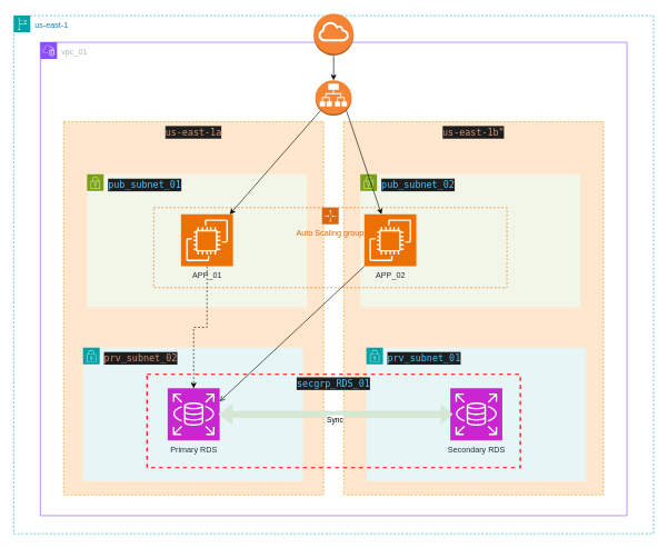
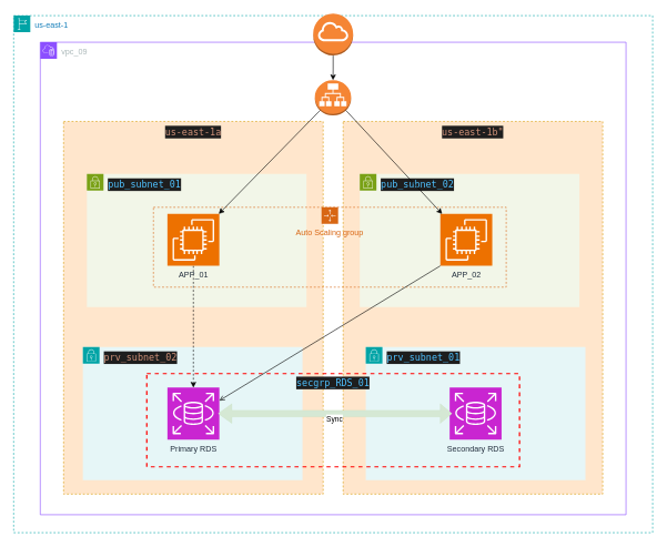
  <mxCell id="0" />
  <mxCell id="1" parent="0" />
  <mxCell id="2" value="&lt;div style=&quot;color: rgb(212, 212, 212); background-color: rgb(30, 30, 30); font-family: &amp;quot;Droid Sans Mono&amp;quot;, &amp;quot;monospace&amp;quot;, monospace; font-size: 14px; line-height: 19px; white-space: pre;&quot;&gt;&lt;span style=&quot;color: #ce9178;&quot;&gt;us-east-1a&lt;/span&gt;&lt;/div&gt;" style="fillColor=#ffe6cc;strokeColor=#d79b00;dashed=1;verticalAlign=top;fontStyle=0;whiteSpace=wrap;html=1;" vertex="1" parent="1"><mxGeometry x="95" y="182" width="390" height="560" as="geometry" /></mxCell>
  <mxCell id="3" value="&lt;div style=&quot;color: rgb(212, 212, 212); background-color: rgb(30, 30, 30); font-family: &amp;quot;Droid Sans Mono&amp;quot;, &amp;quot;monospace&amp;quot;, monospace; font-size: 14px; line-height: 19px; white-space: pre;&quot;&gt;&lt;span style=&quot;color: #ce9178;&quot;&gt;prv_subnet_02&lt;/span&gt;&lt;/div&gt;" style="points=[[0,0],[0.25,0],[0.5,0],[0.75,0],[1,0],[1,0.25],[1,0.5],[1,0.75],[1,1],[0.75,1],[0.5,1],[0.25,1],[0,1],[0,0.75],[0,0.5],[0,0.25]];outlineConnect=0;gradientColor=none;html=1;whiteSpace=wrap;fontSize=12;fontStyle=0;container=1;pointerEvents=0;collapsible=0;recursiveResize=0;shape=mxgraph.aws4.group;grIcon=mxgraph.aws4.group_security_group;grStroke=0;strokeColor=#00A4A6;fillColor=#E6F6F7;verticalAlign=top;align=left;spacingLeft=30;fontColor=#147EBA;dashed=0;" vertex="1" parent="1"><mxGeometry x="124" y="521" width="330" height="200" as="geometry" /></mxCell>
  <mxCell id="4" value="us-east-1" style="points=[[0,0],[0.25,0],[0.5,0],[0.75,0],[1,0],[1,0.25],[1,0.5],[1,0.75],[1,1],[0.75,1],[0.5,1],[0.25,1],[0,1],[0,0.75],[0,0.5],[0,0.25]];outlineConnect=0;gradientColor=none;html=1;whiteSpace=wrap;fontSize=12;fontStyle=0;container=1;pointerEvents=0;collapsible=0;recursiveResize=0;shape=mxgraph.aws4.group;grIcon=mxgraph.aws4.group_region;strokeColor=#00A4A6;fillColor=none;verticalAlign=top;align=left;spacingLeft=30;fontColor=#147EBA;dashed=1;" vertex="1" parent="1"><mxGeometry x="20" y="23" width="960" height="777" as="geometry" /></mxCell>
- <mxCell id="5" value="vpc_01" style="points=[[0,0],[0.25,0],[0.5,0],[0.75,0],[1,0],[1,0.25],[1,0.5],[1,0.75],[1,1],[0.75,1],[0.5,1],[0.25,1],[0,1],[0,0.75],[0,0.5],[0,0.25]];outlineConnect=0;gradientColor=none;html=1;whiteSpace=wrap;fontSize=12;fontStyle=0;container=1;pointerEvents=0;collapsible=0;recursiveResize=0;shape=mxgraph.aws4.group;grIcon=mxgraph.aws4.group_vpc2;strokeColor=#8C4FFF;fillColor=none;verticalAlign=top;align=left;spacingLeft=30;fontColor=#AAB7B8;dashed=0;" vertex="1" parent="4"><mxGeometry x="40" y="40" width="880" height="710" as="geometry" /></mxCell>
+ <mxCell id="5" value="vpc_09" style="points=[[0,0],[0.25,0],[0.5,0],[0.75,0],[1,0],[1,0.25],[1,0.5],[1,0.75],[1,1],[0.75,1],[0.5,1],[0.25,1],[0,1],[0,0.75],[0,0.5],[0,0.25]];outlineConnect=0;gradientColor=none;html=1;whiteSpace=wrap;fontSize=12;fontStyle=0;container=1;pointerEvents=0;collapsible=0;recursiveResize=0;shape=mxgraph.aws4.group;grIcon=mxgraph.aws4.group_vpc2;strokeColor=#8C4FFF;fillColor=none;verticalAlign=top;align=left;spacingLeft=30;fontColor=#AAB7B8;dashed=0;" vertex="1" parent="4"><mxGeometry x="40" y="40" width="880" height="710" as="geometry" /></mxCell>
  <mxCell id="6" value="&lt;div style=&quot;color: rgb(212, 212, 212); background-color: rgb(30, 30, 30); font-family: &amp;quot;Droid Sans Mono&amp;quot;, &amp;quot;monospace&amp;quot;, monospace; font-size: 14px; line-height: 19px; white-space: pre;&quot;&gt;&lt;span style=&quot;color: #ce9178;&quot;&gt;us-east-1b&quot;&lt;/span&gt;&lt;/div&gt;" style="fillColor=#ffe6cc;strokeColor=#d79b00;dashed=1;verticalAlign=top;fontStyle=0;whiteSpace=wrap;html=1;" vertex="1" parent="5"><mxGeometry x="455" y="119" width="390" height="560" as="geometry" /></mxCell>
  <mxCell id="7" value="&lt;div style=&quot;color: rgb(212, 212, 212); background-color: rgb(30, 30, 30); font-family: &amp;quot;Droid Sans Mono&amp;quot;, &amp;quot;monospace&amp;quot;, monospace; font-size: 14px; line-height: 19px; white-space: pre;&quot;&gt;&lt;span style=&quot;color: #4fc1ff;&quot;&gt;prv_subnet_01&lt;/span&gt;&lt;/div&gt;" style="points=[[0,0],[0.25,0],[0.5,0],[0.75,0],[1,0],[1,0.25],[1,0.5],[1,0.75],[1,1],[0.75,1],[0.5,1],[0.25,1],[0,1],[0,0.75],[0,0.5],[0,0.25]];outlineConnect=0;gradientColor=none;html=1;whiteSpace=wrap;fontSize=12;fontStyle=0;container=1;pointerEvents=0;collapsible=0;recursiveResize=0;shape=mxgraph.aws4.group;grIcon=mxgraph.aws4.group_security_group;grStroke=0;strokeColor=#00A4A6;fillColor=#E6F6F7;verticalAlign=top;align=left;spacingLeft=30;fontColor=#147EBA;dashed=0;" vertex="1" parent="5"><mxGeometry x="489" y="458" width="330" height="200" as="geometry" /></mxCell>
  <mxCell id="8" value="&lt;div&gt;Secondary RDS&lt;br&gt;&lt;/div&gt;" style="sketch=0;points=[[0,0,0],[0.25,0,0],[0.5,0,0],[0.75,0,0],[1,0,0],[0,1,0],[0.25,1,0],[0.5,1,0],[0.75,1,0],[1,1,0],[0,0.25,0],[0,0.5,0],[0,0.75,0],[1,0.25,0],[1,0.5,0],[1,0.75,0]];outlineConnect=0;fontColor=#232F3E;fillColor=#C925D1;strokeColor=#ffffff;dashed=0;verticalLabelPosition=bottom;verticalAlign=top;align=center;html=1;fontSize=12;fontStyle=0;aspect=fixed;shape=mxgraph.aws4.resourceIcon;resIcon=mxgraph.aws4.rds;" vertex="1" parent="7"><mxGeometry x="126" y="61" width="78" height="78" as="geometry" /></mxCell>
  <mxCell id="9" value="&lt;div style=&quot;color: rgb(212, 212, 212); background-color: rgb(30, 30, 30); font-family: &amp;quot;Droid Sans Mono&amp;quot;, &amp;quot;monospace&amp;quot;, monospace; font-size: 14px; line-height: 19px; white-space: pre;&quot;&gt;&lt;span style=&quot;color: #4fc1ff;&quot;&gt;secgrp_RDS_01&lt;/span&gt;&lt;/div&gt;" style="fontStyle=0;verticalAlign=top;align=center;spacingTop=-2;fillColor=none;rounded=0;whiteSpace=wrap;html=1;strokeColor=#FF0000;strokeWidth=2;dashed=1;container=1;collapsible=0;expand=0;recursiveResize=0;" vertex="1" parent="5"><mxGeometry x="160" y="498" width="560" height="140" as="geometry" /></mxCell>
  <mxCell id="10" value="&lt;div style=&quot;color: rgb(212, 212, 212); background-color: rgb(30, 30, 30); font-family: &amp;quot;Droid Sans Mono&amp;quot;, &amp;quot;monospace&amp;quot;, monospace; font-size: 14px; line-height: 19px; white-space: pre;&quot;&gt;&lt;span style=&quot;color: #4fc1ff;&quot;&gt;pub_subnet_01&lt;/span&gt;&lt;/div&gt;" style="points=[[0,0],[0.25,0],[0.5,0],[0.75,0],[1,0],[1,0.25],[1,0.5],[1,0.75],[1,1],[0.75,1],[0.5,1],[0.25,1],[0,1],[0,0.75],[0,0.5],[0,0.25]];outlineConnect=0;gradientColor=none;html=1;whiteSpace=wrap;fontSize=12;fontStyle=0;container=1;pointerEvents=0;collapsible=0;recursiveResize=0;shape=mxgraph.aws4.group;grIcon=mxgraph.aws4.group_security_group;grStroke=0;strokeColor=#7AA116;fillColor=#F2F6E8;verticalAlign=top;align=left;spacingLeft=30;fontColor=#248814;dashed=0;" vertex="1" parent="5"><mxGeometry x="70" y="198" width="330" height="200" as="geometry" /></mxCell>
  <mxCell id="11" value="&lt;div style=&quot;color: rgb(212, 212, 212); background-color: rgb(30, 30, 30); font-family: &amp;quot;Droid Sans Mono&amp;quot;, &amp;quot;monospace&amp;quot;, monospace; font-size: 14px; line-height: 19px; white-space: pre;&quot;&gt;&lt;span style=&quot;color: #4fc1ff;&quot;&gt;pub_subnet_02&lt;/span&gt;&lt;/div&gt;" style="points=[[0,0],[0.25,0],[0.5,0],[0.75,0],[1,0],[1,0.25],[1,0.5],[1,0.75],[1,1],[0.75,1],[0.5,1],[0.25,1],[0,1],[0,0.75],[0,0.5],[0,0.25]];outlineConnect=0;gradientColor=none;html=1;whiteSpace=wrap;fontSize=12;fontStyle=0;container=1;pointerEvents=0;collapsible=0;recursiveResize=0;shape=mxgraph.aws4.group;grIcon=mxgraph.aws4.group_security_group;grStroke=0;strokeColor=#7AA116;fillColor=#F2F6E8;verticalAlign=top;align=left;spacingLeft=30;fontColor=#248814;dashed=0;" vertex="1" parent="5"><mxGeometry x="480" y="198" width="330" height="200" as="geometry" /></mxCell>
- <mxCell id="12" value="APP_02" style="sketch=0;points=[[0,0,0],[0.25,0,0],[0.5,0,0],[0.75,0,0],[1,0,0],[0,1,0],[0.25,1,0],[0.5,1,0],[0.75,1,0],[1,1,0],[0,0.25,0],[0,0.5,0],[0,0.75,0],[1,0.25,0],[1,0.5,0],[1,0.75,0]];outlineConnect=0;fontColor=#232F3E;fillColor=#ED7100;strokeColor=#ffffff;dashed=0;verticalLabelPosition=bottom;verticalAlign=top;align=center;html=1;fontSize=12;fontStyle=0;aspect=fixed;shape=mxgraph.aws4.resourceIcon;resIcon=mxgraph.aws4.ec2;" vertex="1" parent="5"><mxGeometry x="486" y="258" width="78" height="78" as="geometry" /></mxCell>
+ <mxCell id="12" value="APP_02" style="sketch=0;points=[[0,0,0],[0.25,0,0],[0.5,0,0],[0.75,0,0],[1,0,0],[0,1,0],[0.25,1,0],[0.5,1,0],[0.75,1,0],[1,1,0],[0,0.25,0],[0,0.5,0],[0,0.75,0],[1,0.25,0],[1,0.5,0],[1,0.75,0]];outlineConnect=0;fontColor=#232F3E;fillColor=#ED7100;strokeColor=#ffffff;dashed=0;verticalLabelPosition=bottom;verticalAlign=top;align=center;html=1;fontSize=12;fontStyle=0;aspect=fixed;shape=mxgraph.aws4.resourceIcon;resIcon=mxgraph.aws4.ec2;" vertex="1" parent="5"><mxGeometry x="601" y="258" width="78" height="78" as="geometry" /></mxCell>
  <mxCell id="13" value="" style="outlineConnect=0;dashed=0;verticalLabelPosition=bottom;verticalAlign=top;align=center;html=1;shape=mxgraph.aws3.application_load_balancer;fillColor=#F58534;gradientColor=none;" vertex="1" parent="5"><mxGeometry x="412.5" y="57" width="54.5" height="53" as="geometry" /></mxCell>
  <mxCell id="14" value="" style="endArrow=classic;html=1;rounded=0;exitX=0.855;exitY=0.855;exitDx=0;exitDy=0;exitPerimeter=0;" edge="1" parent="5" source="13" target="12"><mxGeometry width="50" height="50" relative="1" as="geometry"><mxPoint x="430" y="112" as="sourcePoint" /><mxPoint x="278" y="268" as="targetPoint" /></mxGeometry></mxCell>
  <mxCell id="15" style="edgeStyle=orthogonalEdgeStyle;rounded=0;orthogonalLoop=1;jettySize=auto;html=1;" edge="1" parent="4" source="16" target="13"><mxGeometry relative="1" as="geometry" /></mxCell>
  <mxCell id="16" value="" style="outlineConnect=0;dashed=0;verticalLabelPosition=bottom;verticalAlign=top;align=center;html=1;shape=mxgraph.aws3.internet_gateway;fillColor=#F58534;gradientColor=none;" vertex="1" parent="4"><mxGeometry x="450" y="-3" width="60" height="63" as="geometry" /></mxCell>
  <mxCell id="17" value="Primary RDS" style="sketch=0;points=[[0,0,0],[0.25,0,0],[0.5,0,0],[0.75,0,0],[1,0,0],[0,1,0],[0.25,1,0],[0.5,1,0],[0.75,1,0],[1,1,0],[0,0.25,0],[0,0.5,0],[0,0.75,0],[1,0.25,0],[1,0.5,0],[1,0.75,0]];outlineConnect=0;fontColor=#232F3E;fillColor=#C925D1;strokeColor=#ffffff;dashed=0;verticalLabelPosition=bottom;verticalAlign=top;align=center;html=1;fontSize=12;fontStyle=0;aspect=fixed;shape=mxgraph.aws4.resourceIcon;resIcon=mxgraph.aws4.rds;" vertex="1" parent="1"><mxGeometry x="251" y="582" width="78" height="78" as="geometry" /></mxCell>
  <mxCell id="18" value="" style="shape=flexArrow;endArrow=classic;startArrow=classic;html=1;rounded=0;exitX=1;exitY=0.5;exitDx=0;exitDy=0;exitPerimeter=0;entryX=0.821;entryY=0.429;entryDx=0;entryDy=0;entryPerimeter=0;fillColor=#d5e8d4;strokeColor=#82b366;dashed=1;endSize=6;startSize=7;strokeWidth=0;" edge="1" parent="1"><mxGeometry width="100" height="100" relative="1" as="geometry"><mxPoint x="327" y="621" as="sourcePoint" /><mxPoint x="678.76" y="621.06" as="targetPoint" /></mxGeometry></mxCell>
  <mxCell id="19" value="Sync" style="edgeLabel;html=1;align=center;verticalAlign=middle;resizable=0;points=[];" vertex="1" connectable="0" parent="18"><mxGeometry x="-0.005" y="-7" relative="1" as="geometry"><mxPoint as="offset" /></mxGeometry></mxCell>
  <mxCell id="20" style="edgeStyle=orthogonalEdgeStyle;rounded=0;orthogonalLoop=1;jettySize=auto;html=1;dashed=1;" edge="1" parent="1" source="21" target="17"><mxGeometry relative="1" as="geometry" /></mxCell>
- <mxCell id="21" value="APP_01" style="sketch=0;points=[[0,0,0],[0.25,0,0],[0.5,0,0],[0.75,0,0],[1,0,0],[0,1,0],[0.25,1,0],[0.5,1,0],[0.75,1,0],[1,1,0],[0,0.25,0],[0,0.5,0],[0,0.75,0],[1,0.25,0],[1,0.5,0],[1,0.75,0]];outlineConnect=0;fontColor=#232F3E;fillColor=#ED7100;strokeColor=#ffffff;dashed=0;verticalLabelPosition=bottom;verticalAlign=top;align=center;html=1;fontSize=12;fontStyle=0;aspect=fixed;shape=mxgraph.aws4.resourceIcon;resIcon=mxgraph.aws4.ec2;" vertex="1" parent="1"><mxGeometry x="271" y="321" width="78" height="78" as="geometry" /></mxCell>
+ <mxCell id="21" value="APP_01" style="sketch=0;points=[[0,0,0],[0.25,0,0],[0.5,0,0],[0.75,0,0],[1,0,0],[0,1,0],[0.25,1,0],[0.5,1,0],[0.75,1,0],[1,1,0],[0,0.25,0],[0,0.5,0],[0,0.75,0],[1,0.25,0],[1,0.5,0],[1,0.75,0]];outlineConnect=0;fontColor=#232F3E;fillColor=#ED7100;strokeColor=#ffffff;dashed=0;verticalLabelPosition=bottom;verticalAlign=top;align=center;html=1;fontSize=12;fontStyle=0;aspect=fixed;shape=mxgraph.aws4.resourceIcon;resIcon=mxgraph.aws4.ec2;" vertex="1" parent="1"><mxGeometry x="251" y="321" width="78" height="78" as="geometry" /></mxCell>
  <mxCell id="22" value="Auto Scaling group" style="points=[[0,0],[0.25,0],[0.5,0],[0.75,0],[1,0],[1,0.25],[1,0.5],[1,0.75],[1,1],[0.75,1],[0.5,1],[0.25,1],[0,1],[0,0.75],[0,0.5],[0,0.25]];outlineConnect=0;gradientColor=none;html=1;whiteSpace=wrap;fontSize=12;fontStyle=0;container=1;pointerEvents=0;collapsible=0;recursiveResize=0;shape=mxgraph.aws4.groupCenter;grIcon=mxgraph.aws4.group_auto_scaling_group;grStroke=1;strokeColor=#D86613;fillColor=none;verticalAlign=top;align=center;fontColor=#D86613;dashed=1;spacingTop=25;" vertex="1" parent="1"><mxGeometry x="230" y="311" width="530" height="120" as="geometry" /></mxCell>
  <mxCell id="23" value="" style="endArrow=classic;html=1;rounded=0;exitX=0.145;exitY=0.855;exitDx=0;exitDy=0;exitPerimeter=0;" edge="1" parent="1" source="13" target="21"><mxGeometry width="50" height="50" relative="1" as="geometry"><mxPoint x="460" y="370" as="sourcePoint" /><mxPoint x="510" y="320" as="targetPoint" /></mxGeometry></mxCell>
  <mxCell id="24" value="" style="endArrow=open;html=1;rounded=0;exitX=0;exitY=1;exitDx=0;exitDy=0;exitPerimeter=0;entryX=1;entryY=0.25;entryDx=0;entryDy=0;entryPerimeter=0;" edge="1" parent="1" source="12" target="17"><mxGeometry width="50" height="50" relative="1" as="geometry"><mxPoint x="460" y="370" as="sourcePoint" /><mxPoint x="510" y="320" as="targetPoint" /></mxGeometry></mxCell>
